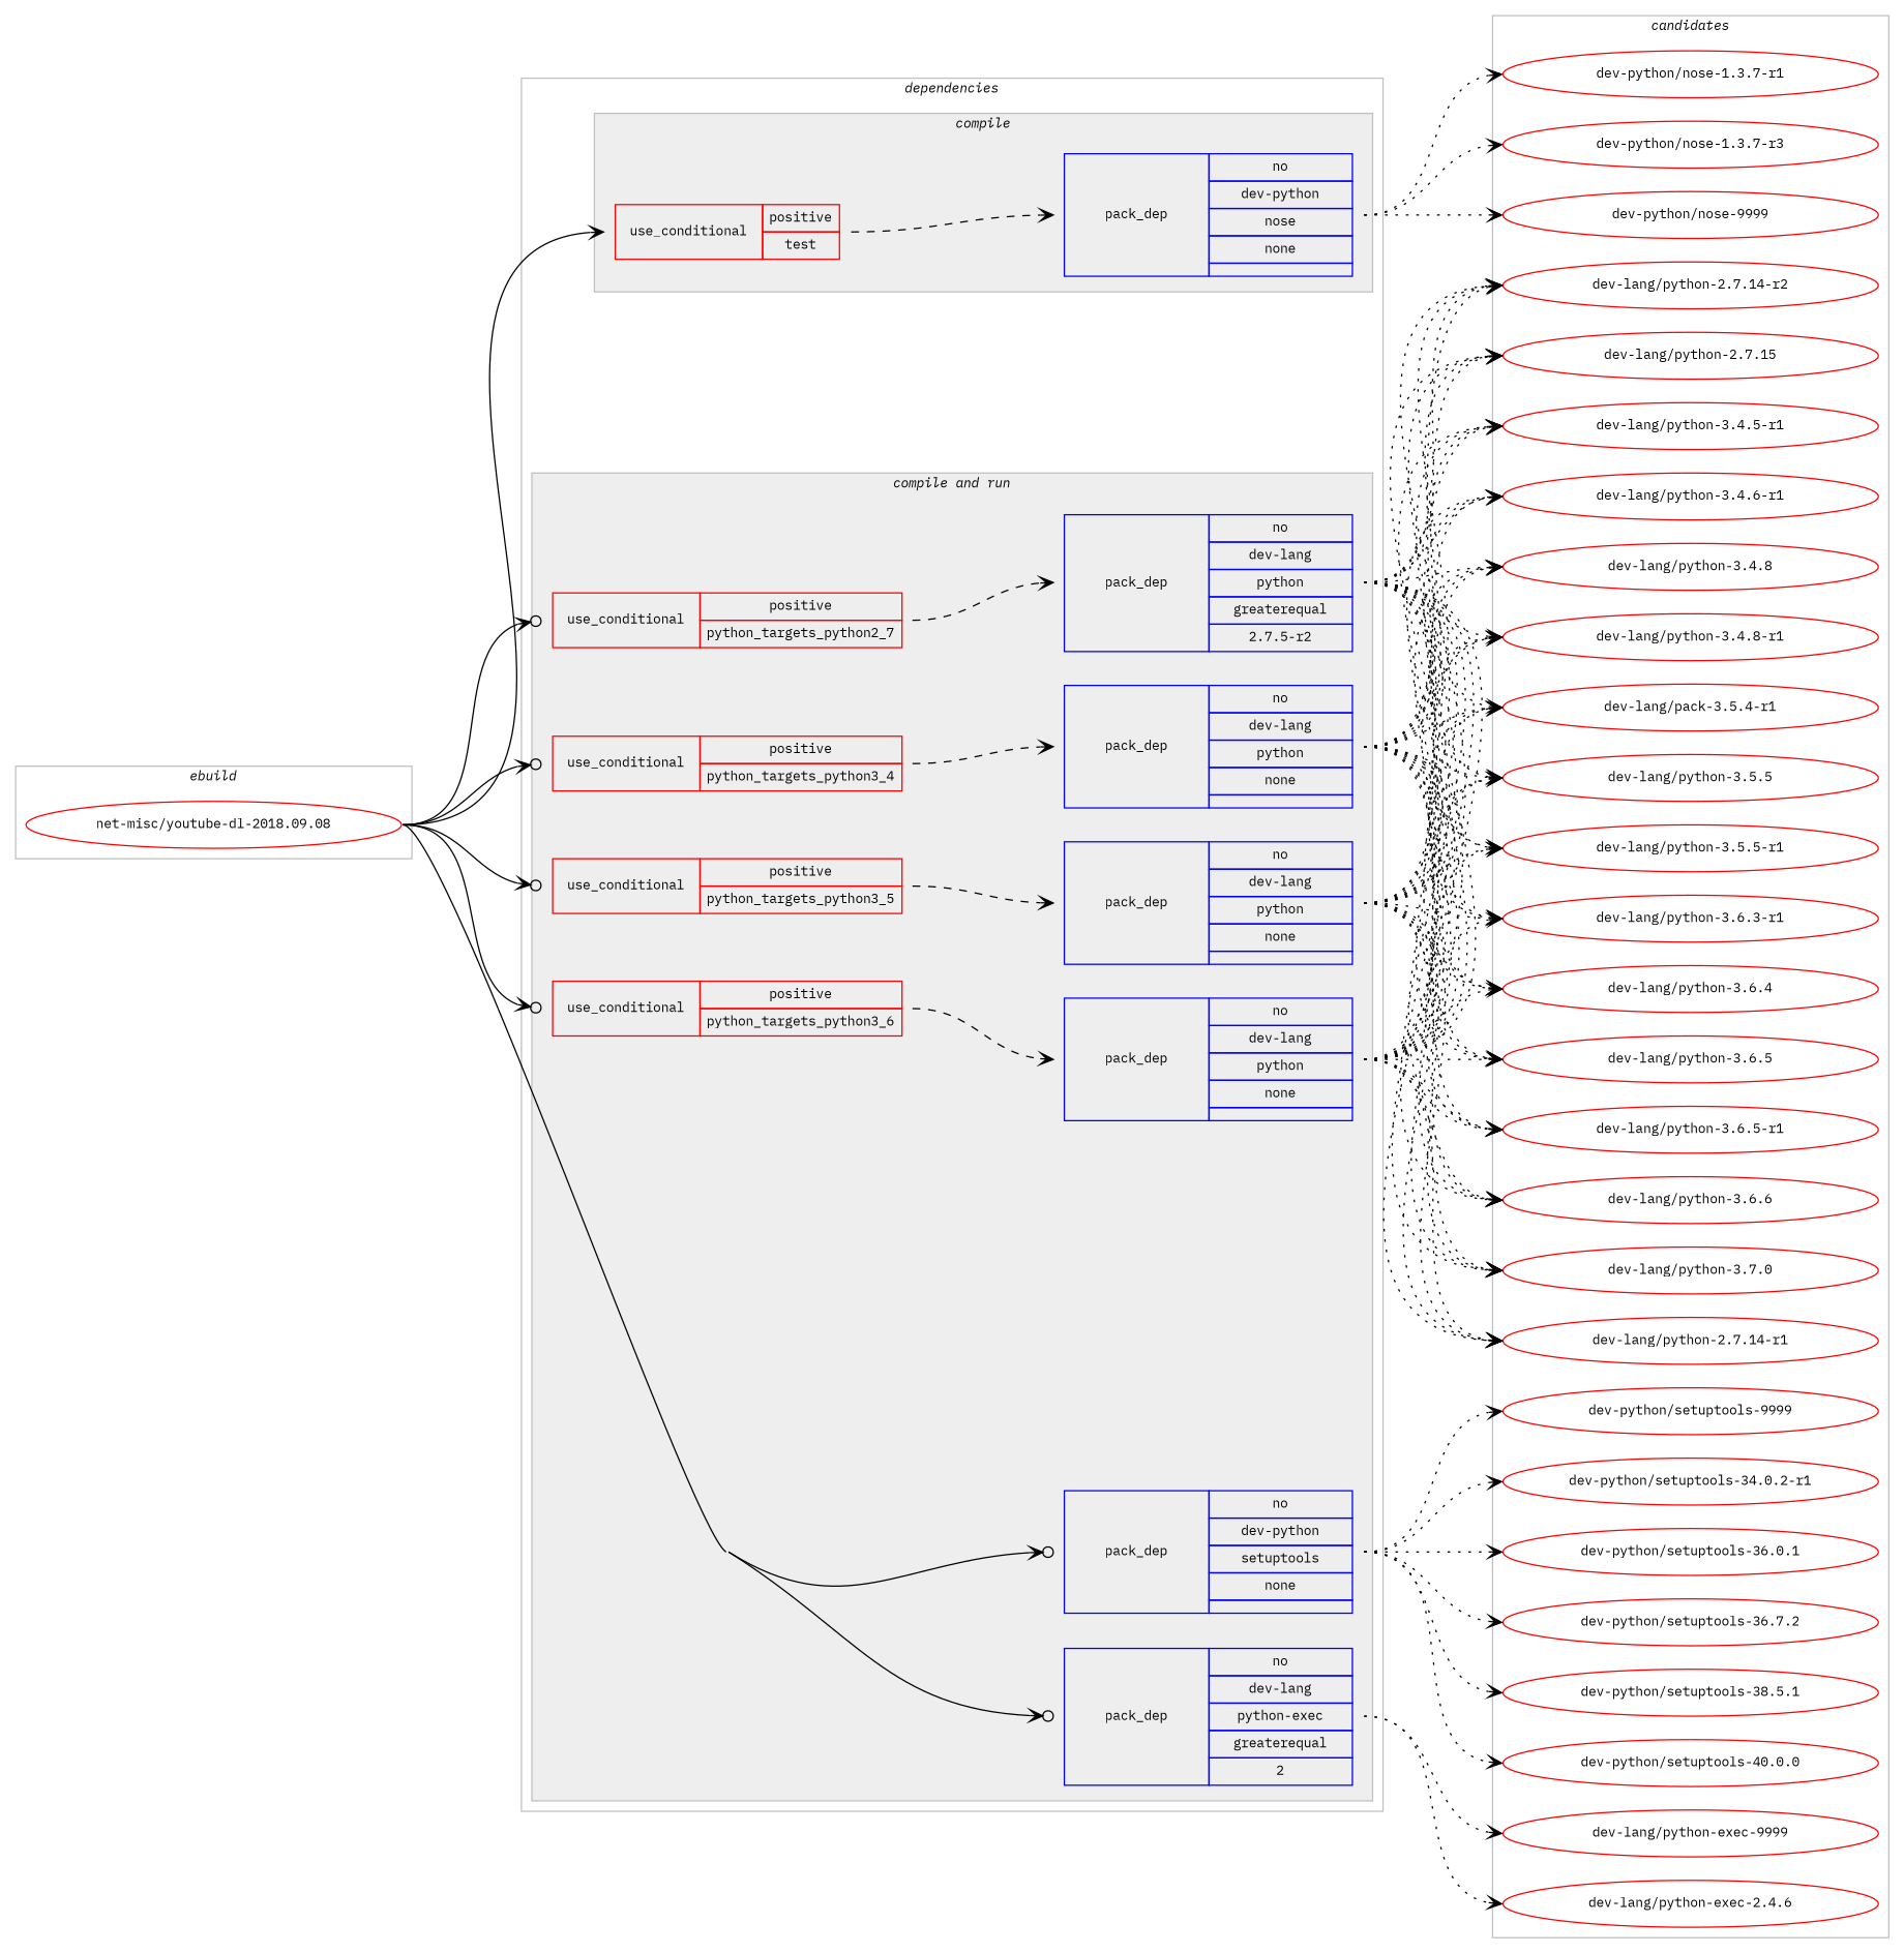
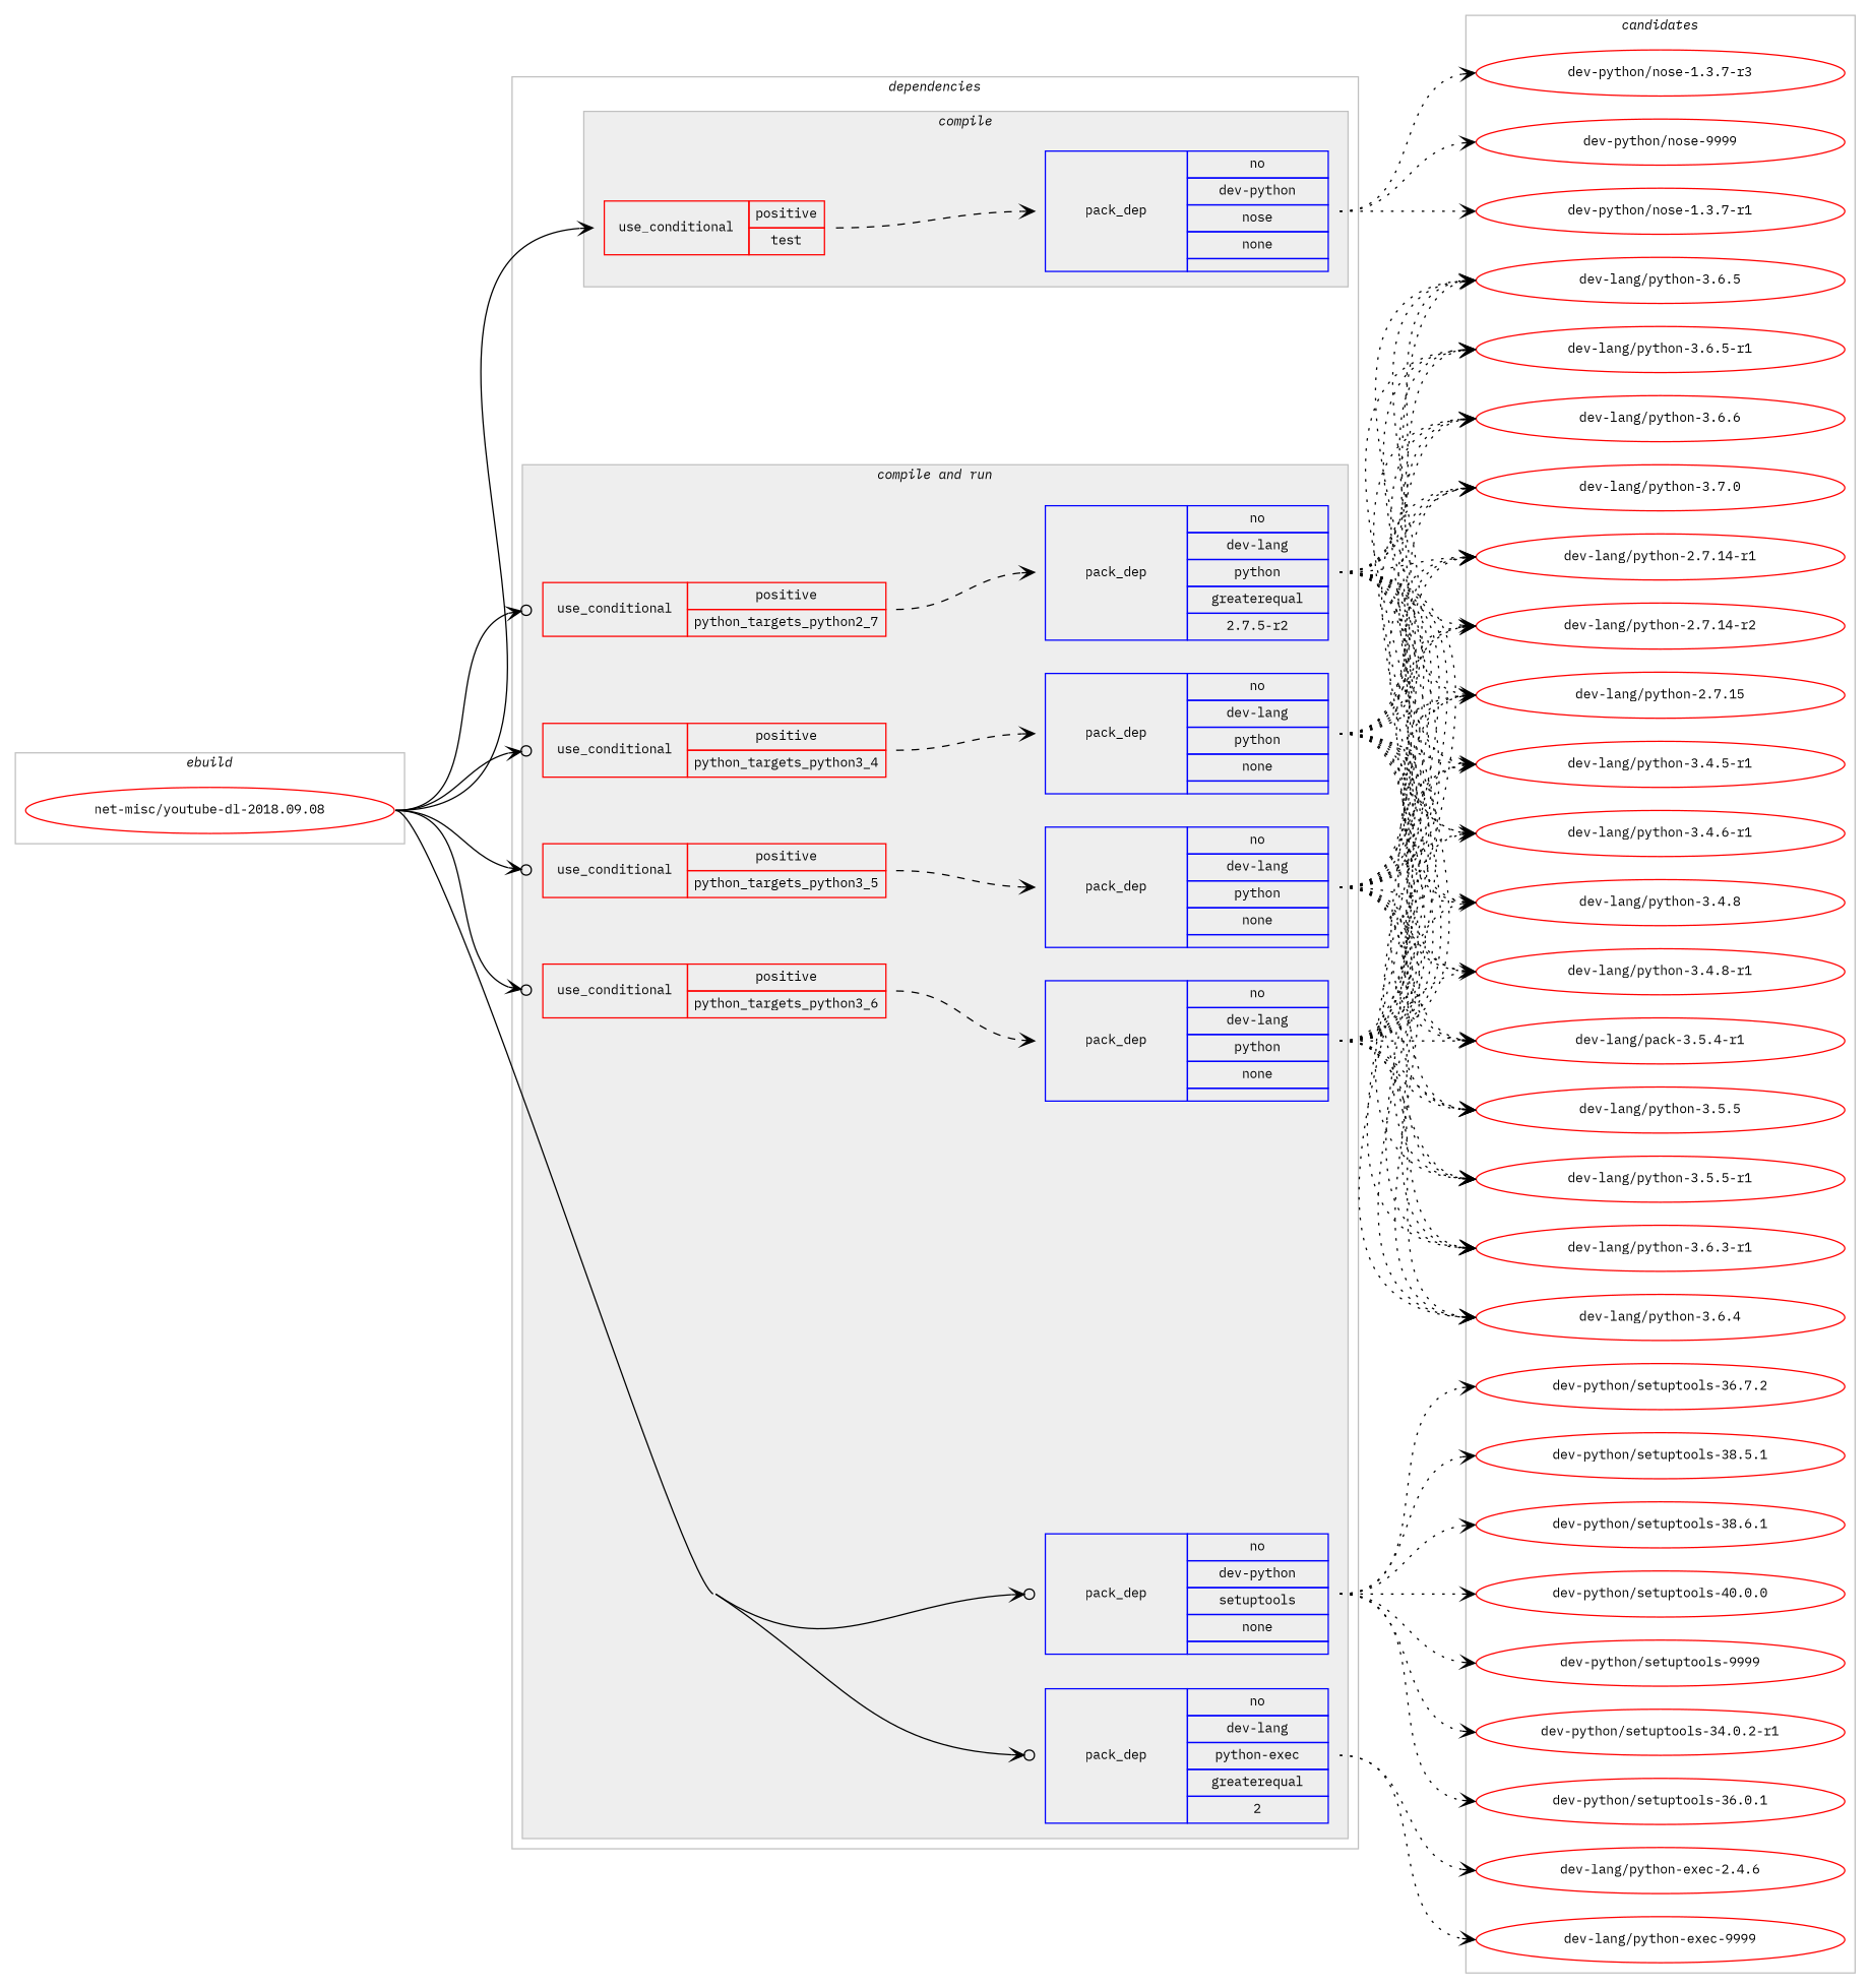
  digraph {
    compound=true
    concentrate=true
    fontname="IBM Plex Mono"
    fontsize=10
    newrank=true
    rankdir=LR
    ranksep=1.5
    node [color=red fontname="IBM Plex Mono" fontsize=10]
    edge [arrowhead=vee fontname="IBM Plex Mono" headport=w style=dotted tailport=e weight=100]
    n1 [label="net-misc/youtube-dl-2018.09.08" width=4]
    n2 [color=blue label=<<TABLE BORDER="0" CELLBORDER="1" CELLSPACING="0" CELLPADDING="4" WIDTH="220"><TR><TD ROWSPAN="6" CELLPADDING="30">pack_dep</TD></TR><TR><TD WIDTH="110">no</TD></TR><TR><TD>dev-python</TD></TR><TR><TD>nose</TD></TR><TR><TD>none</TD></TR><TR><TD></TD></TR></TABLE>> shape=none]
    n3 [label=<<TABLE BORDER="0" CELLBORDER="1" CELLSPACING="0" CELLPADDING="4"><TR><TD ROWSPAN="3" CELLPADDING="10">use_conditional</TD></TR><TR><TD>positive</TD></TR><TR><TD>test</TD></TR></TABLE>> shape=none]
    n4 [color=blue label=<<TABLE BORDER="0" CELLBORDER="1" CELLSPACING="0" CELLPADDING="4" WIDTH="220"><TR><TD ROWSPAN="6" CELLPADDING="30">pack_dep</TD></TR><TR><TD WIDTH="110">no</TD></TR><TR><TD>dev-lang</TD></TR><TR><TD>python</TD></TR><TR><TD>greaterequal</TD></TR><TR><TD>2.7.5-r2</TD></TR></TABLE>> shape=none]
    n5 [label=<<TABLE BORDER="0" CELLBORDER="1" CELLSPACING="0" CELLPADDING="4"><TR><TD ROWSPAN="3" CELLPADDING="10">use_conditional</TD></TR><TR><TD>positive</TD></TR><TR><TD>python_targets_python2_7</TD></TR></TABLE>> shape=none]
    n6 [color=blue label=<<TABLE BORDER="0" CELLBORDER="1" CELLSPACING="0" CELLPADDING="4" WIDTH="220"><TR><TD ROWSPAN="6" CELLPADDING="30">pack_dep</TD></TR><TR><TD WIDTH="110">no</TD></TR><TR><TD>dev-lang</TD></TR><TR><TD>python</TD></TR><TR><TD>none</TD></TR><TR><TD></TD></TR></TABLE>> shape=none]
    n7 [label=<<TABLE BORDER="0" CELLBORDER="1" CELLSPACING="0" CELLPADDING="4"><TR><TD ROWSPAN="3" CELLPADDING="10">use_conditional</TD></TR><TR><TD>positive</TD></TR><TR><TD>python_targets_python3_4</TD></TR></TABLE>> shape=none]
    n8 [color=blue label=<<TABLE BORDER="0" CELLBORDER="1" CELLSPACING="0" CELLPADDING="4" WIDTH="220"><TR><TD ROWSPAN="6" CELLPADDING="30">pack_dep</TD></TR><TR><TD WIDTH="110">no</TD></TR><TR><TD>dev-python</TD></TR><TR><TD>setuptools</TD></TR><TR><TD>none</TD></TR><TR><TD></TD></TR></TABLE>> shape=none]
    n9 [color=blue label=<<TABLE BORDER="0" CELLBORDER="1" CELLSPACING="0" CELLPADDING="4" WIDTH="220"><TR><TD ROWSPAN="6" CELLPADDING="30">pack_dep</TD></TR><TR><TD WIDTH="110">no</TD></TR><TR><TD>dev-lang</TD></TR><TR><TD>python</TD></TR><TR><TD>none</TD></TR><TR><TD></TD></TR></TABLE>> shape=none]
    n10 [label=<<TABLE BORDER="0" CELLBORDER="1" CELLSPACING="0" CELLPADDING="4"><TR><TD ROWSPAN="3" CELLPADDING="10">use_conditional</TD></TR><TR><TD>positive</TD></TR><TR><TD>python_targets_python3_5</TD></TR></TABLE>> shape=none]
    n11 [color=blue label=<<TABLE BORDER="0" CELLBORDER="1" CELLSPACING="0" CELLPADDING="4" WIDTH="220"><TR><TD ROWSPAN="6" CELLPADDING="30">pack_dep</TD></TR><TR><TD WIDTH="110">no</TD></TR><TR><TD>dev-lang</TD></TR><TR><TD>python</TD></TR><TR><TD>none</TD></TR><TR><TD></TD></TR></TABLE>> shape=none]
    n12 [label=<<TABLE BORDER="0" CELLBORDER="1" CELLSPACING="0" CELLPADDING="4"><TR><TD ROWSPAN="3" CELLPADDING="10">use_conditional</TD></TR><TR><TD>positive</TD></TR><TR><TD>python_targets_python3_6</TD></TR></TABLE>> shape=none]
    n13 [color=blue label=<<TABLE BORDER="0" CELLBORDER="1" CELLSPACING="0" CELLPADDING="4" WIDTH="220"><TR><TD ROWSPAN="6" CELLPADDING="30">pack_dep</TD></TR><TR><TD WIDTH="110">no</TD></TR><TR><TD>dev-lang</TD></TR><TR><TD>python-exec</TD></TR><TR><TD>greaterequal</TD></TR><TR><TD>2</TD></TR></TABLE>> shape=none]
    n14 [label="dev-python/nose-1.3.7-r1" width=4]
    n15 [label="dev-python/nose-1.3.7-r3" width=4]
    n16 [label="dev-python/nose-9999" width=4]
    n17 [label="dev-lang/python-2.7.14-r1" width=4]
    n18 [label="dev-lang/python-2.7.14-r2" width=4]
    n19 [label="dev-lang/python-2.7.15" width=4]
    n20 [label="dev-lang/python-3.4.5-r1" width=4]
    n21 [label="dev-lang/python-3.4.6-r1" width=4]
    n22 [label="dev-lang/python-3.4.8" width=4]
    n23 [label="dev-lang/python-3.4.8-r1" width=4]
    n24 [label="dev-lang/pack-3.5.4-r1" width=4]
    n25 [label="dev-lang/python-3.5.5" width=4]
    n26 [label="dev-lang/python-3.5.5-r1" width=4]
    n27 [label="dev-lang/python-3.6.3-r1" width=4]
    n28 [label="dev-lang/python-3.6.4" width=4]
    n29 [label="dev-lang/python-3.6.5" width=4]
    n30 [label="dev-lang/python-3.6.5-r1" width=4]
    n31 [label="dev-lang/python-3.6.6" width=4]
    n32 [label="dev-lang/python-3.7.0" width=4]
    n33 [label="dev-lang/python-exec-2.4.6" width=4]
    n34 [label="dev-lang/python-exec-9999" width=4]
    n35 [label="dev-python/setuptools-34.0.2-r1" width=4]
    n36 [label="dev-python/setuptools-36.0.1" width=4]
    n37 [label="dev-python/setuptools-36.7.2" width=4]
    n38 [label="dev-python/setuptools-38.5.1" width=4]
+   n39 [label="dev-python/setuptools-38.6.1" width=4]
    n40 [label="dev-python/setuptools-40.0.0" width=4]
    n41 [label="dev-python/setuptools-9999" width=4]
    subgraph cluster_1 {
      color=gray
      label=<<i>ebuild</i>>
      rank=same
      n1
    }
    subgraph cluster_2 {
      color=gray
      label=<<i>dependencies</i>>
      subgraph cluster_3 {
        color=gray
        fillcolor="#eeeeee"
        label=<<i>compile</i>>
        style=filled
        subgraph sub_4 {
          color=gray
          fillcolor="#eeeeee"
          label=<<i>compile</i>>
          style=filled
          n3
          subgraph sub_5 {
            color=gray
            fillcolor="#eeeeee"
            label=<<i>compile</i>>
            style=filled
            n2
          }
        }
      }
      subgraph cluster_6 {
        color=gray
        fillcolor="#eeeeee"
        label=<<i>compile and run</i>>
        style=filled
        subgraph sub_7 {
          color=gray
          fillcolor="#eeeeee"
          label=<<i>compile and run</i>>
          style=filled
          n5
          subgraph sub_8 {
            color=gray
            fillcolor="#eeeeee"
            label=<<i>compile and run</i>>
            style=filled
            n4
          }
        }
        subgraph sub_9 {
          color=gray
          fillcolor="#eeeeee"
          label=<<i>compile and run</i>>
          style=filled
          n7
          subgraph sub_10 {
            color=gray
            fillcolor="#eeeeee"
            label=<<i>compile and run</i>>
            style=filled
            n6
          }
        }
        subgraph sub_11 {
          color=gray
          fillcolor="#eeeeee"
          label=<<i>compile and run</i>>
          style=filled
          n8
        }
        subgraph sub_12 {
          color=gray
          fillcolor="#eeeeee"
          label=<<i>compile and run</i>>
          style=filled
          n10
          subgraph sub_13 {
            color=gray
            fillcolor="#eeeeee"
            label=<<i>compile and run</i>>
            style=filled
            n9
          }
        }
        subgraph sub_14 {
          color=gray
          fillcolor="#eeeeee"
          label=<<i>compile and run</i>>
          style=filled
          n12
          subgraph sub_15 {
            color=gray
            fillcolor="#eeeeee"
            label=<<i>compile and run</i>>
            style=filled
            n11
          }
        }
        subgraph sub_16 {
          color=gray
          fillcolor="#eeeeee"
          label=<<i>compile and run</i>>
          style=filled
          n13
        }
      }
      subgraph cluster_17 {
        color=gray
        fillcolor="#eeeeee"
        label=<<i>run</i>>
        style=filled
      }
    }
    subgraph cluster_18 {
      color=gray
      label=<<i>candidates</i>>
      rank=same
      subgraph sub_19 {
        color=black
        label=<<i>candidates</i>>
        nodesep=1
        rank=same
        n14
        n15
        n16
      }
      subgraph sub_20 {
        color=black
        label=<<i>candidates</i>>
        nodesep=1
        rank=same
        n17
        n18
        n19
        n20
        n21
        n22
        n23
        n24
        n25
        n26
        n27
        n28
        n29
        n30
        n31
        n32
      }
      subgraph sub_21 {
        color=black
        label=<<i>candidates</i>>
        nodesep=1
        rank=same
        n17
        n18
        n19
        n20
        n21
        n22
        n23
        n24
        n25
        n26
        n27
        n28
        n29
        n30
        n31
        n32
      }
      subgraph sub_22 {
        color=black
        label=<<i>candidates</i>>
        nodesep=1
        rank=same
        n17
        n18
        n19
        n20
        n21
        n22
        n23
        n24
        n25
        n26
        n27
        n28
        n29
        n30
        n31
        n32
      }
      subgraph sub_23 {
        color=black
        label=<<i>candidates</i>>
        nodesep=1
        rank=same
        n17
        n18
        n19
        n20
        n21
        n22
        n23
        n24
        n25
        n26
        n27
        n28
        n29
        n30
        n31
        n32
      }
      subgraph sub_24 {
        color=black
        label=<<i>candidates</i>>
        nodesep=1
        rank=same
        n33
        n34
      }
      subgraph sub_25 {
        color=black
        label=<<i>candidates</i>>
        nodesep=1
        rank=same
        n35
        n36
        n37
        n38
+       n39
        n40
        n41
      }
    }
    n1 -> n3 [style=solid weight=20]
    n1 -> n5 [arrowhead=odotvee style=solid weight=20]
    n1 -> n7 [arrowhead=odotvee style=solid weight=20]
    n1 -> n8 [arrowhead=odotvee style=solid weight=20]
    n1 -> n10 [arrowhead=odotvee style=solid weight=20]
    n1 -> n12 [arrowhead=odotvee style=solid weight=20]
    n1 -> n13 [arrowhead=odotvee style=solid weight=20]
    n2 -> n14
    n2 -> n15
    n2 -> n16
    n3 -> n2 [style=dashed weight=20]
    n4 -> n17
    n4 -> n18
    n4 -> n19
    n4 -> n20
    n4 -> n21
    n4 -> n22
    n4 -> n23
    n4 -> n24
    n4 -> n25
    n4 -> n26
    n4 -> n27
    n4 -> n28
    n4 -> n29
    n4 -> n30
    n4 -> n31
    n4 -> n32
    n5 -> n4 [style=dashed weight=20]
    n6 -> n17
    n6 -> n18
    n6 -> n19
    n6 -> n20
    n6 -> n21
    n6 -> n22
    n6 -> n23
    n6 -> n24
    n6 -> n25
    n6 -> n26
    n6 -> n27
    n6 -> n28
    n6 -> n29
    n6 -> n30
    n6 -> n31
    n6 -> n32
    n7 -> n6 [style=dashed weight=20]
    n8 -> n35
    n8 -> n36
    n8 -> n37
    n8 -> n38
+   n8 -> n39
    n8 -> n40
    n8 -> n41
    n9 -> n17
    n9 -> n18
    n9 -> n19
    n9 -> n20
    n9 -> n21
    n9 -> n22
    n9 -> n23
    n9 -> n24
    n9 -> n25
    n9 -> n26
    n9 -> n27
    n9 -> n28
    n9 -> n29
    n9 -> n30
    n9 -> n31
    n9 -> n32
    n10 -> n9 [style=dashed weight=20]
    n11 -> n17
    n11 -> n18
    n11 -> n19
    n11 -> n20
    n11 -> n21
    n11 -> n22
    n11 -> n23
    n11 -> n24
    n11 -> n25
    n11 -> n26
    n11 -> n27
    n11 -> n28
    n11 -> n29
    n11 -> n30
    n11 -> n31
    n11 -> n32
    n12 -> n11 [style=dashed weight=20]
    n13 -> n33
    n13 -> n34
  }
